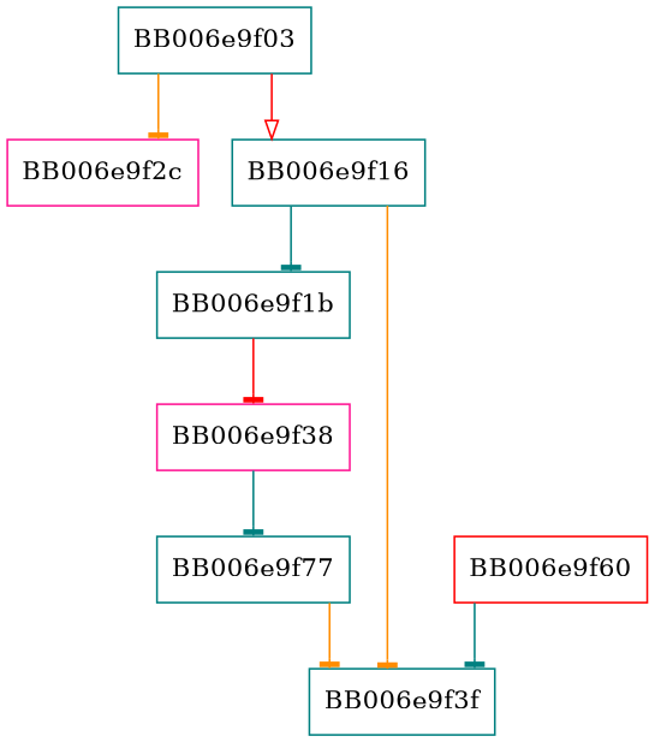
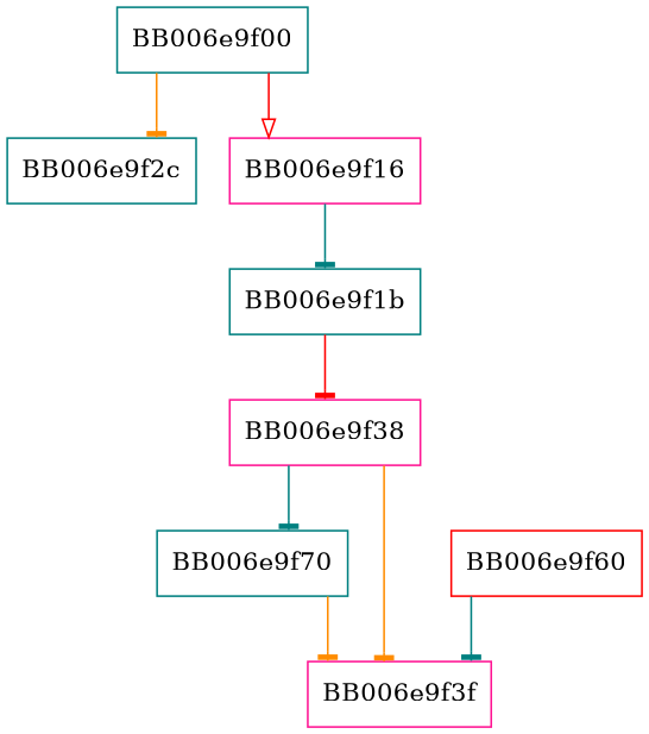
  digraph {
    splines=ortho
    node [color=teal shape=box]
    edge [arrowhead=tee color=darkorange]
-   BB006e9f00 [label=BB006e9f03]
-   BB006e9f2c [color=deeppink]
-   BB006e9f16
+   BB006e9f00
+   BB006e9f2c
+   BB006e9f16 [color=deeppink]
    BB006e9f1b
    BB006e9f38 [color=deeppink]
-   BB006e9f70 [label=BB006e9f77]
-   BB006e9f3f
+   BB006e9f70
+   BB006e9f3f [color=deeppink]
    BB006e9f60 [color=red]
    BB006e9f00 -> BB006e9f2c
    BB006e9f00 -> BB006e9f16 [arrowhead=onormal color=red]
    BB006e9f16 -> BB006e9f1b [color=teal]
    BB006e9f1b -> BB006e9f38 [color=red]
    BB006e9f38 -> BB006e9f70 [color=teal]
-   BB006e9f16 -> BB006e9f3f
+   BB006e9f38 -> BB006e9f3f
    BB006e9f70 -> BB006e9f3f
    BB006e9f60 -> BB006e9f3f [color=teal]
  }
